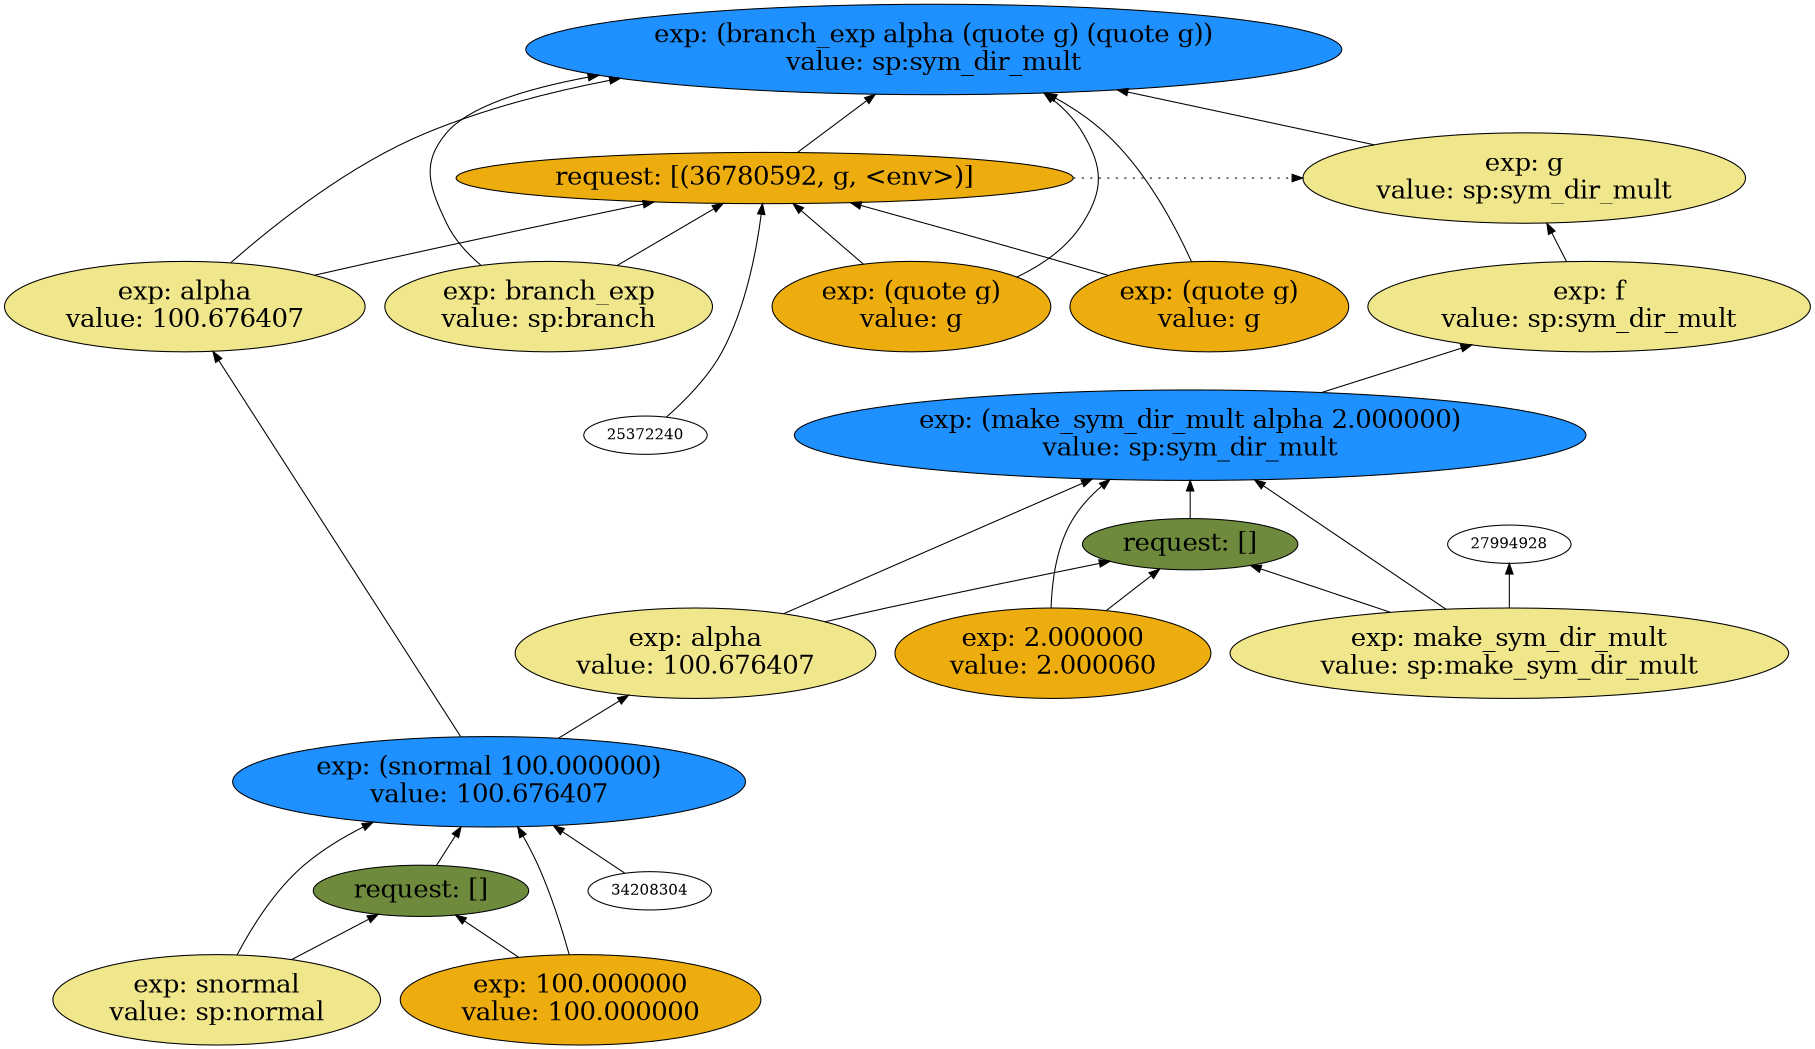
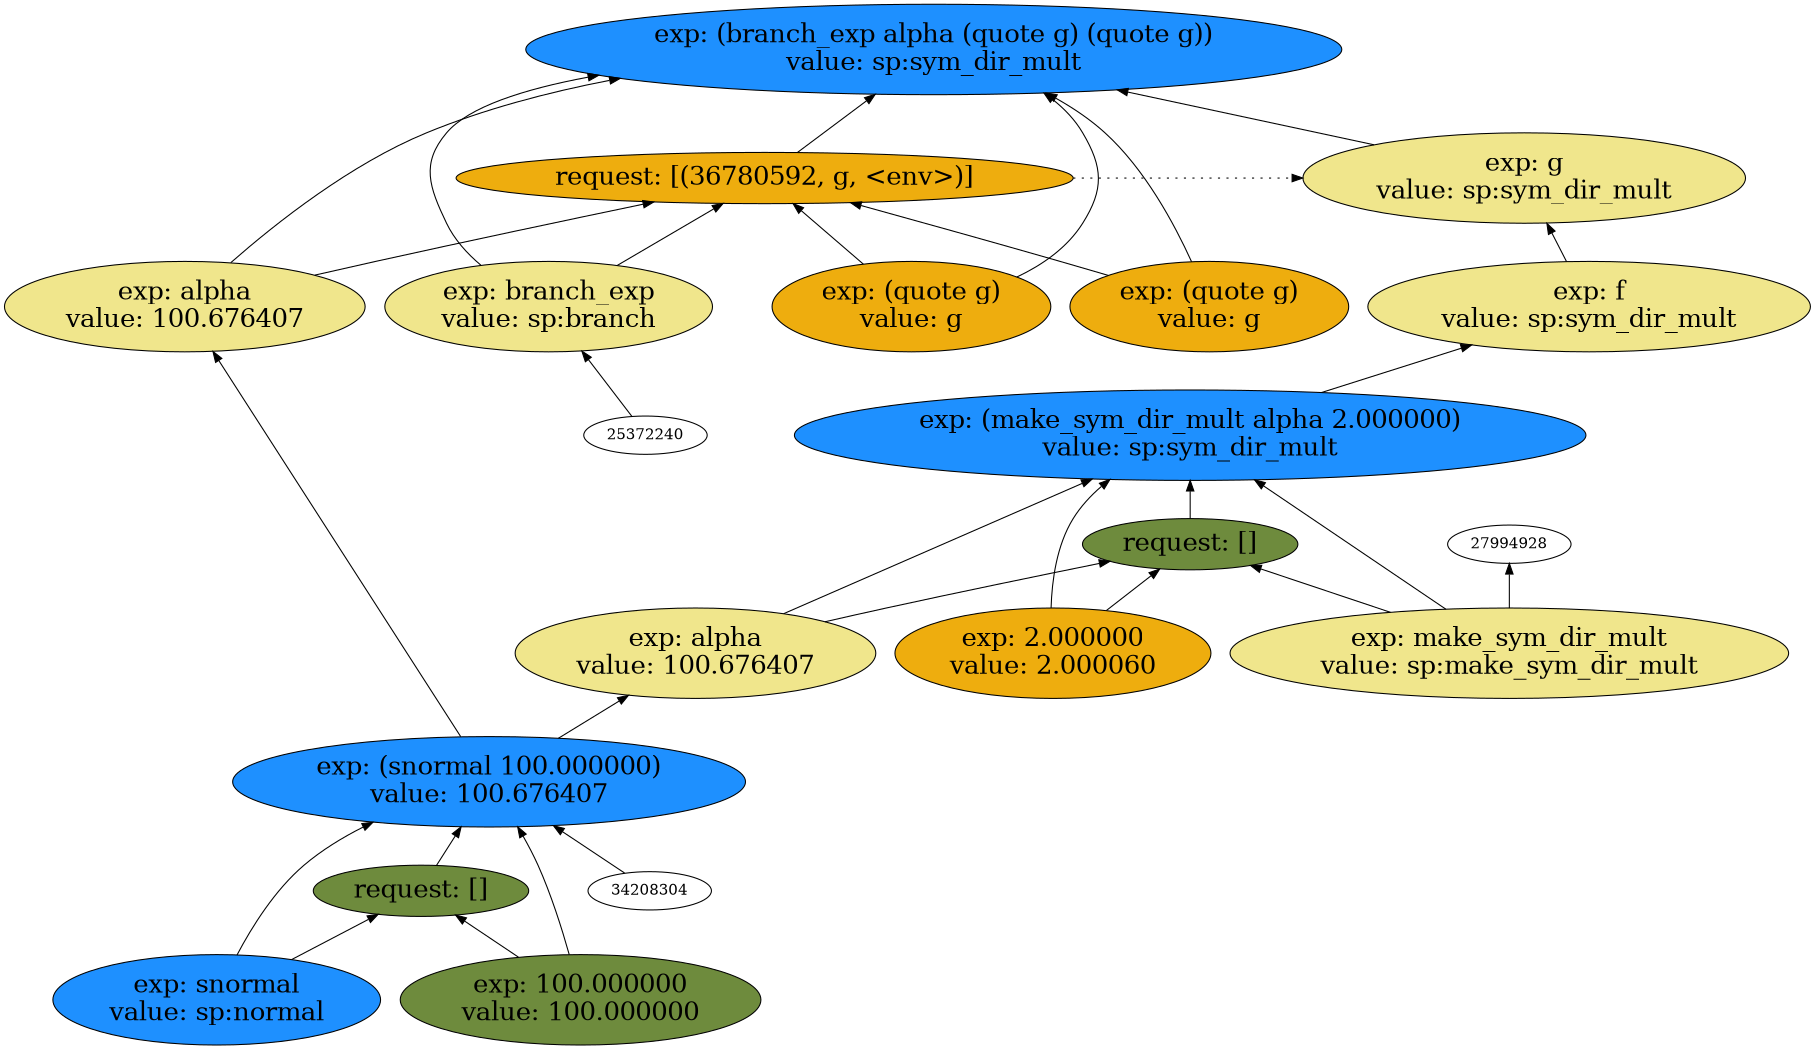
  digraph {
    fontsize=24
    rankdir=BT
    node [fillcolor=khaki fontsize=24 shape=ellipse style=filled]
    edge [arrowhead=normal color=black constraint=true style=solid]
    n1 [fillcolor=dodgerblue label="exp: (snormal 100.000000)\nvalue: 100.676407"]
    n2 [fillcolor=darkolivegreen4 label="request: []"]
-   n3 [label="exp: snormal\nvalue: sp:normal"]
-   n4 [fillcolor=darkgoldenrod2 label="exp: 100.000000\nvalue: 100.000000"]
+   n3 [fillcolor=dodgerblue label="exp: snormal\nvalue: sp:normal"]
+   n4 [fillcolor=darkolivegreen4 label="exp: 100.000000\nvalue: 100.000000"]
    n5 [fillcolor=dodgerblue label="exp: (make_sym_dir_mult alpha 2.000000)\nvalue: sp:sym_dir_mult"]
    n6 [fillcolor=darkolivegreen4 label="request: []"]
    n7 [label="exp: make_sym_dir_mult\nvalue: sp:make_sym_dir_mult"]
    n8 [label="exp: alpha\nvalue: 100.676407"]
    n9 [fillcolor=darkgoldenrod2 label="exp: 2.000000\nvalue: 2.000060"]
    n10 [label="exp: f\nvalue: sp:sym_dir_mult"]
    n11 [fillcolor=dodgerblue label="exp: (branch_exp alpha (quote g) (quote g))\nvalue: sp:sym_dir_mult"]
    n12 [fillcolor=darkgoldenrod2 label="request: [(36780592, g, <env>)]"]
    n13 [label="exp: branch_exp\nvalue: sp:branch"]
    n14 [label="exp: alpha\nvalue: 100.676407"]
    n15 [fillcolor=darkgoldenrod2 label="exp: (quote g)\nvalue: g"]
    n16 [fillcolor=darkgoldenrod2 label="exp: (quote g)\nvalue: g"]
    n17 [label="exp: g\nvalue: sp:sym_dir_mult"]
    27994928 [fillcolor="" fontsize="" shape="" style=""]
    25372240 [fillcolor="" fontsize="" shape="" style=""]
    34208304 [fillcolor="" fontsize="" shape="" style=""]
    subgraph sub_1 {
      label="Venture Families"
      subgraph sub_2 {
        label=1
        n1
        n2
        n3
        n4
      }
      subgraph sub_3 {
        label=2
        n5
        n6
        n7
        n8
        n9
      }
      subgraph sub_4 {
        label=3
        n10
      }
      subgraph sub_5 {
        label=4
        n11
        n12
        n13
        n14
        n15
        n16
      }
    }
    subgraph sub_6 {
      n17
    }
    n1 -> n8
    n1 -> n14
    n2 -> n1
    n3 -> n1
    n3 -> n2
    n4 -> n1
    n4 -> n2
    n5 -> n10
    n6 -> n5
    n7 -> n5
    n7 -> n6
    n7 -> 27994928
    n8 -> n5
    n8 -> n6
    n9 -> n5
    n9 -> n6
    n10 -> n17
    n12 -> n11
    n12 -> n17 [constraint=false style=dotted]
    n13 -> n11
    n13 -> n12
    n14 -> n11
    n14 -> n12
    n15 -> n11
    n15 -> n12
    n16 -> n11
    n16 -> n12
    n17 -> n11
-   25372240 -> n12
+   25372240 -> n13
    34208304 -> n1
  }
